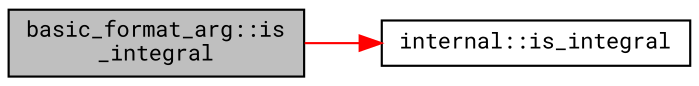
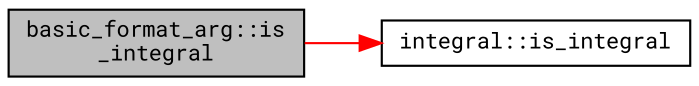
  digraph {
    rankdir=LR
    fontname="Roboto Mono"
    node [color=black fontname="Roboto Mono" fontsize=10 shape=record style=filled]
    n1 [fillcolor=grey75 fontcolor=black height=0.2 label="basic_format_arg::is\l_integral" width=0.4]
-   n2 [fillcolor=white height=0.2 label="internal::is_integral" width=0.4]
+   n2 [fillcolor=white height=0.2 label="integral::is_integral" width=0.4]
    n1 -> n2 [color=red fontname="Roboto Mono" fontsize=10 labelfontname=Helvetica labelfontsize=10 style=solid]
  }
